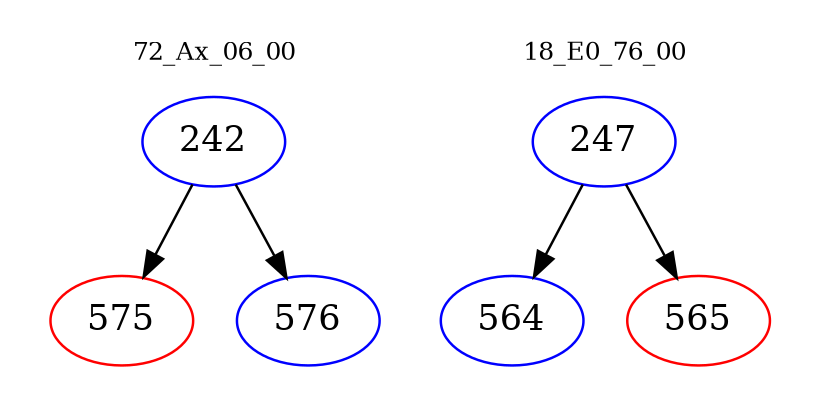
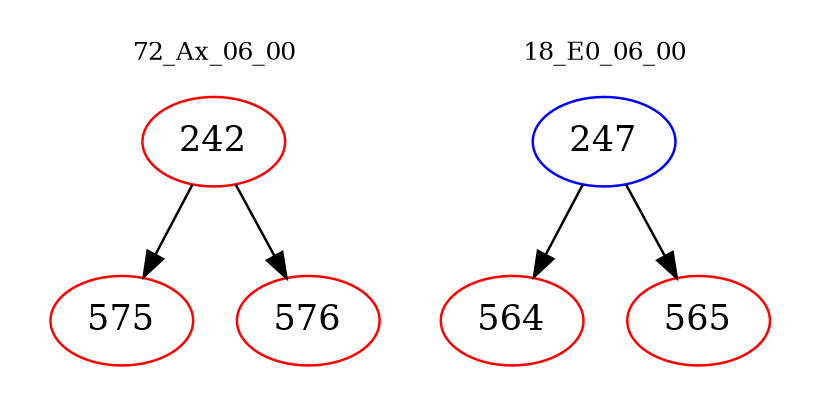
  digraph {
    node [color=red]
    edge [color=black]
-   n1 [color=blue label=242]
+   n1 [label=242]
    n2 [label=575]
-   n3 [color=blue label=576]
+   n3 [label=576]
    n4 [color=blue label=247]
-   n5 [color=blue label=564]
+   n5 [label=564]
    n6 [label=565]
    subgraph cluster_1 {
      color=white
      fontsize=10
      label="72_Ax_06_00"
      n1
      n2
      n3
    }
    subgraph cluster_2 {
      color=white
      fontsize=10
-     label="18_E0_76_00"
+     label="18_E0_06_00"
      n4
      n5
      n6
    }
    n1 -> n2
    n1 -> n3
    n4 -> n5
    n4 -> n6
  }
